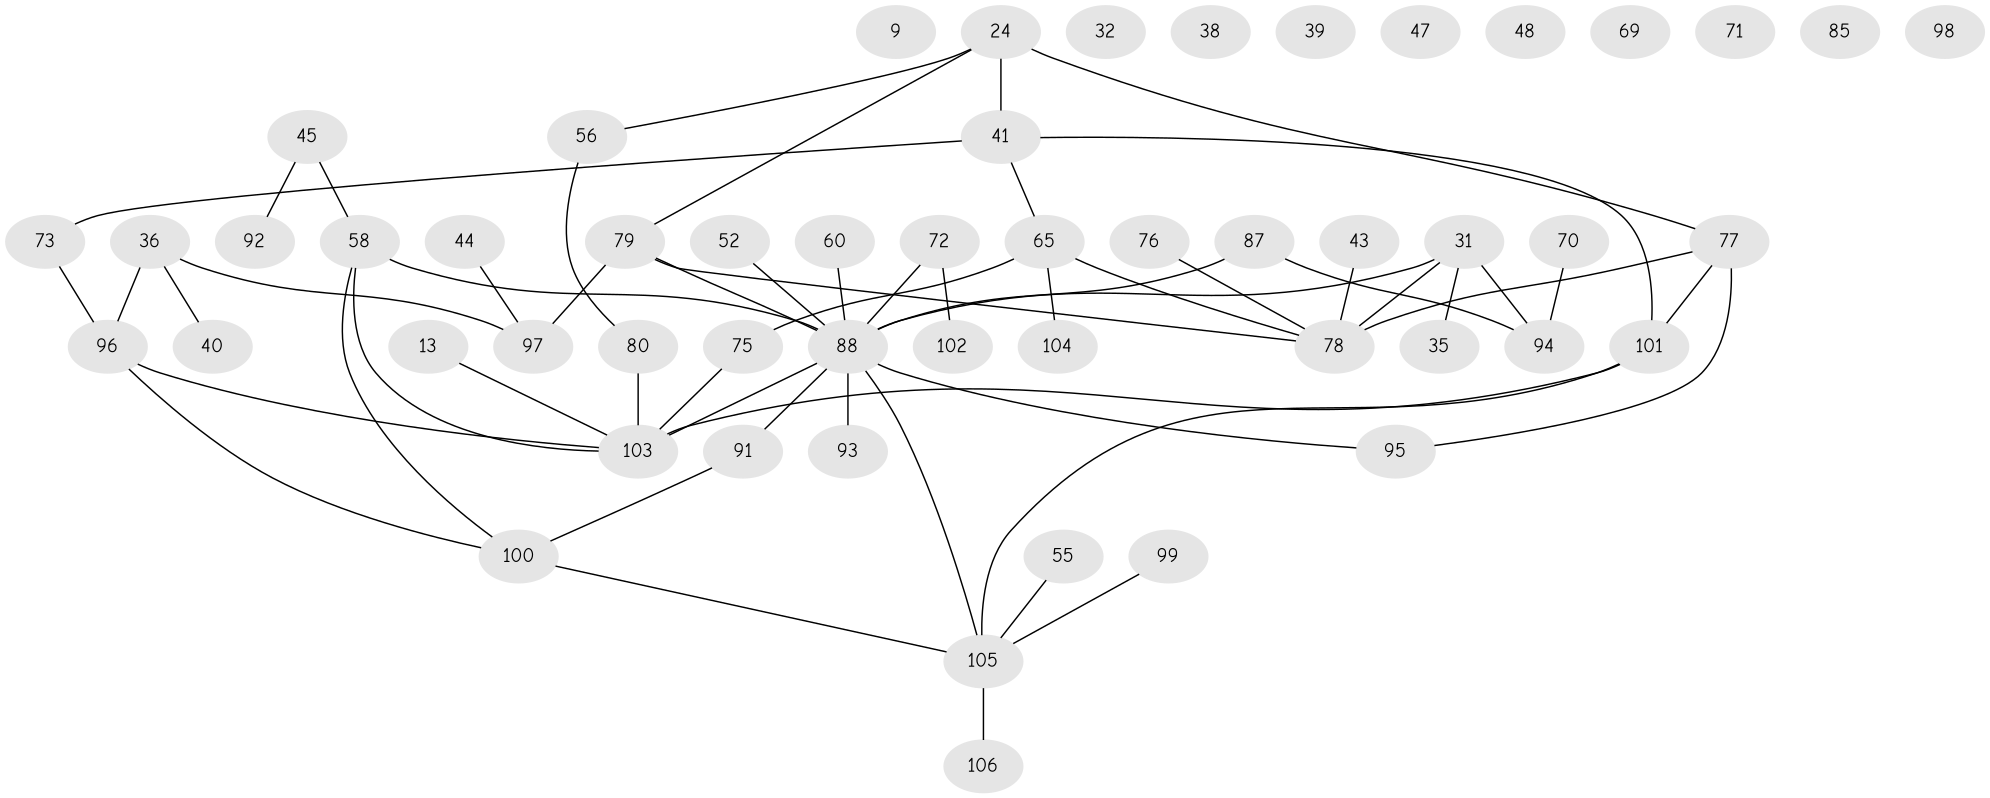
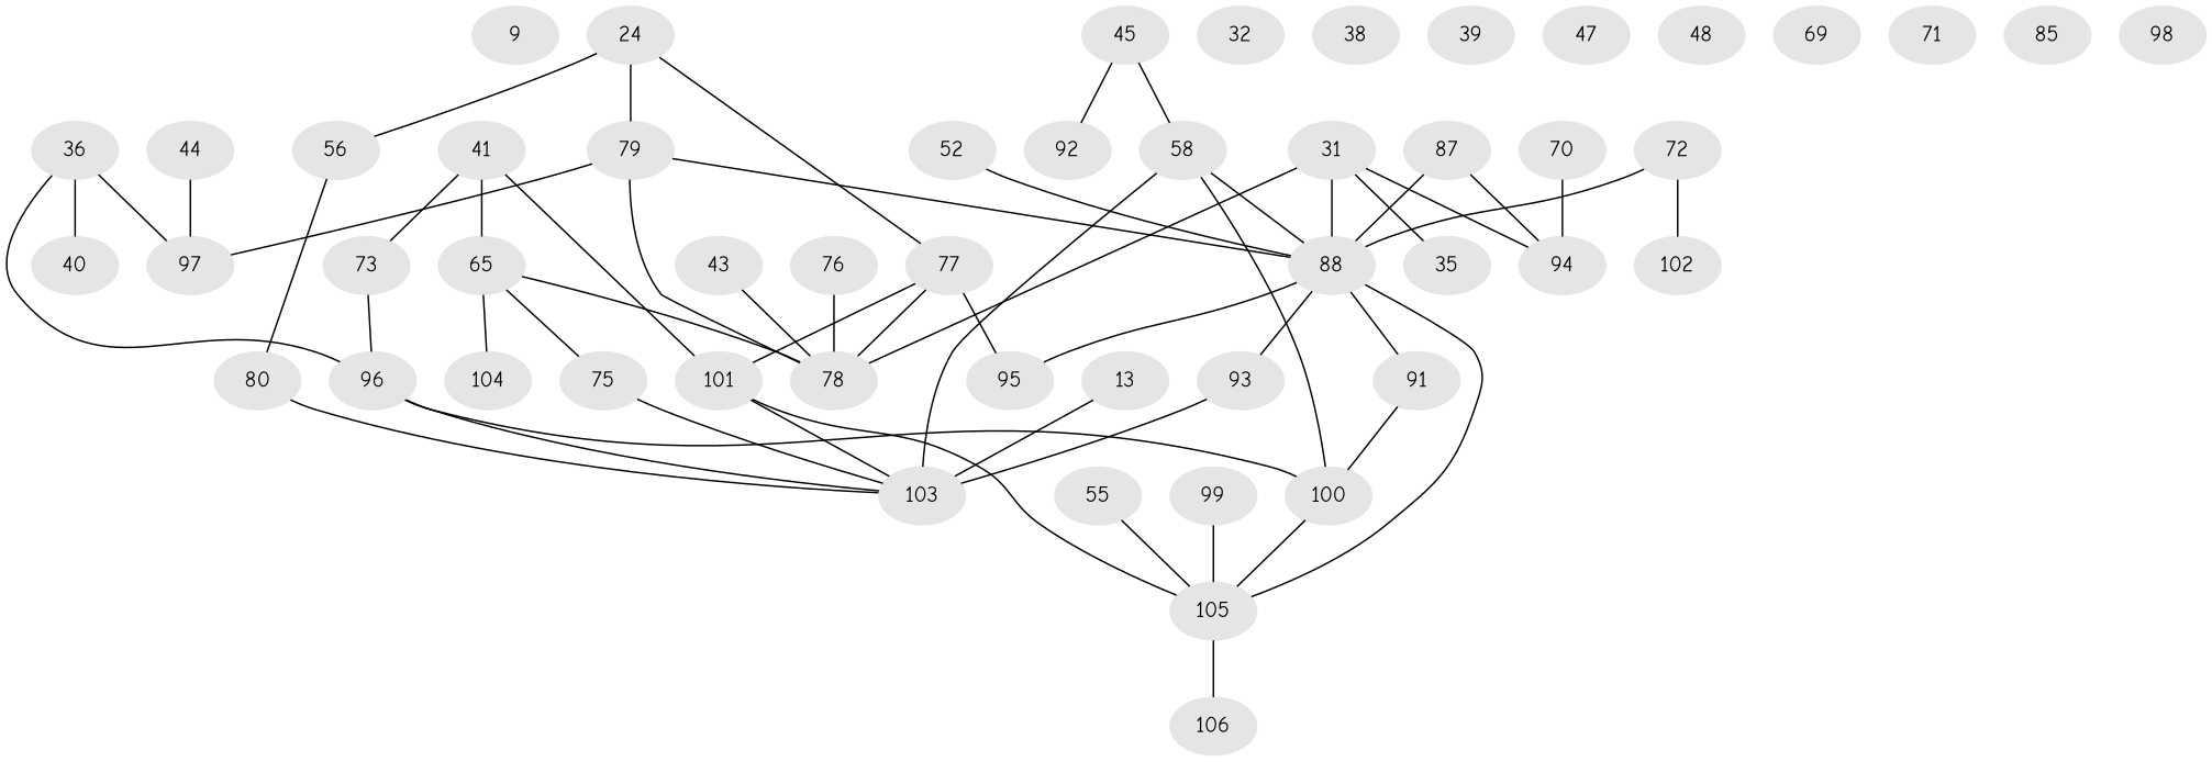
  graph {
    fontname="Comic Neue"
    node [color=gray90 fontname="Comic Neue" style=filled]
    edge [fontname="Comic Neue"]
    9 [super="+8"]
    103 [super="+90"]
    13
    24 [super="+14"]
    41
    56
    n7 [label=79 super="+22"]
    77 [super="+7"]
    101 [super="+15+34+84"]
    65 [super="+1"]
    73 [super="+29"]
    80
    78 [super="+12+59+63+66+27"]
    88 [super="+6+20+57+61+79"]
    97 [super="+18"]
    95 [super="+82+89"]
    31 [super="+4"]
    35
    94 [super="+51+23+33"]
    105 [super="+83+30+86"]
    91 [super="+81+68"]
    93
    32
    36
    40
    96 [super="+17+62+37"]
    100 [super="+46+5+53"]
    38
    39
    75 [super="+64"]
    104
    43
    44
    45 [super="+28"]
    58
    92
    47
    48
    52
    106
    55
-   60
    69
    70
    71
    72
    102
    76
    85
    87
    98
    99
    13 -- 103
-   24 -- 41 [weight=2]
    24 -- 56
    24 -- n7
    24 -- 77
    41 -- 101
    41 -- 65
    41 -- 73
    56 -- 80
    n7 -- 78
    n7 -- 88
    n7 -- 97
    77 -- 101
    77 -- 78 [weight=2]
    77 -- 95
    101 -- 103
    101 -- 105
    65 -- 78
    65 -- 75
    65 -- 104
    73 -- 96
    80 -- 103
-   88 -- 103 [weight=2]
+   93 -- 103 [weight=2]
    88 -- 95
    88 -- 105
    88 -- 91
    88 -- 93
    31 -- 78
    31 -- 88
    31 -- 35
    31 -- 94
    105 -- 106
    91 -- 100
    36 -- 97 [weight=2]
    36 -- 40
    36 -- 96
    96 -- 103
    96 -- 100
    100 -- 105
    75 -- 103
    43 -- 78
    44 -- 97
    45 -- 58
    45 -- 92
    58 -- 103 [weight=2]
    58 -- 88
    58 -- 100
    52 -- 88
    55 -- 105
-   60 -- 88
    70 -- 94
    72 -- 88
    72 -- 102
    76 -- 78
    87 -- 88
    87 -- 94
    99 -- 105
  }
